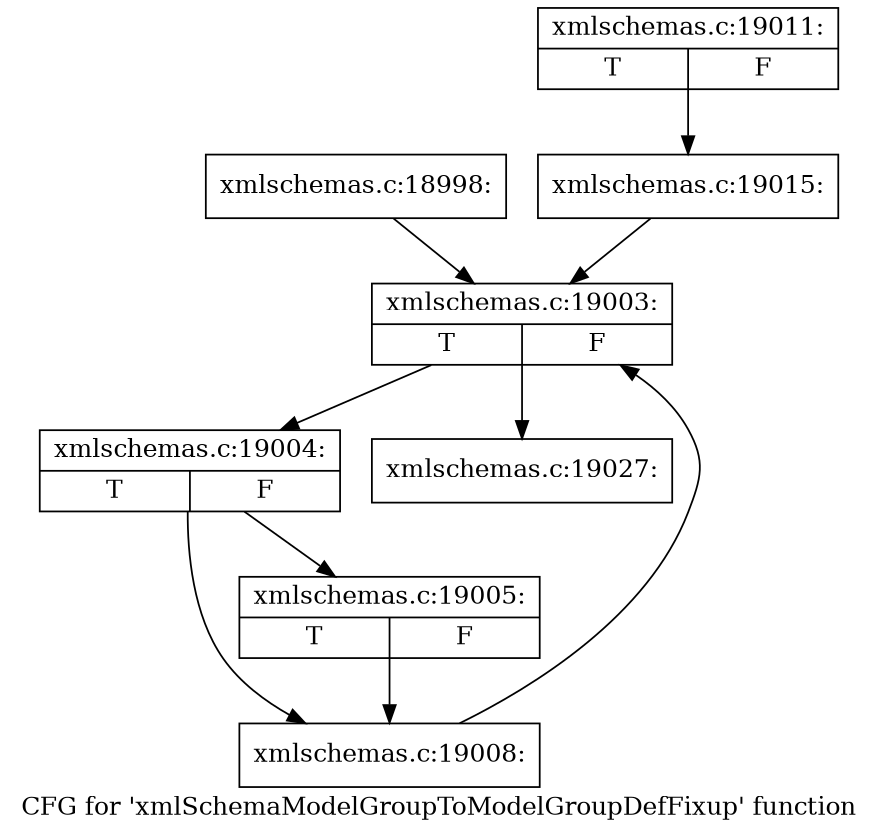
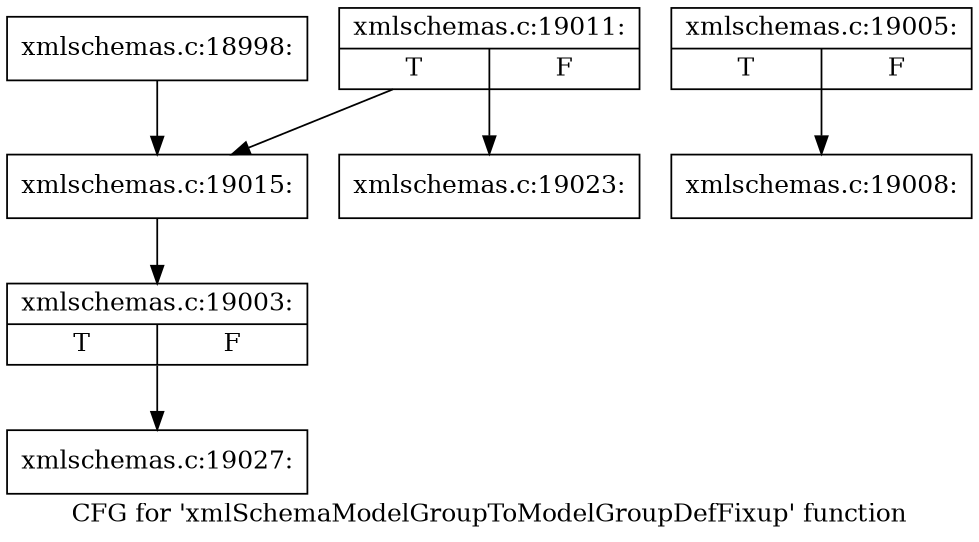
  digraph {
    label="CFG for 'xmlSchemaModelGroupToModelGroupDefFixup' function"
    node [shape=record]
    n1 [label="{xmlschemas.c:18998:}"]
    n2 [label="{xmlschemas.c:19003:|{<s0>T|<s1>F}}"]
-   n3 [label="{xmlschemas.c:19004:|{<s0>T|<s1>F}}"]
    n4 [label="{xmlschemas.c:19027:}"]
    n5 [label="{xmlschemas.c:19008:}"]
    n6 [label="{xmlschemas.c:19005:|{<s0>T|<s1>F}}"]
    n7 [label="{xmlschemas.c:19011:|{<s0>T|<s1>F}}"]
    n8 [label="{xmlschemas.c:19015:}"]
-   n1 -> n2
-   n2 -> n3
+   n9 [label="{xmlschemas.c:19023:}"]
+   n1 -> n8
    n2 -> n4
-   n3 -> n5
-   n3 -> n6
-   n5 -> n2
    n6 -> n5
    n7 -> n8
+   n7 -> n9
    n8 -> n2
  }
